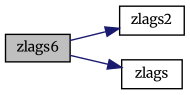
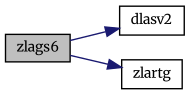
  digraph {
    fontname=Merriweather
    rankdir=LR
    node [color=black fillcolor=white fontname=Merriweather fontsize=10 shape=record style=filled]
    edge [color=midnightblue fontname=Merriweather fontsize=10 labelfontname=Helvetica labelfontsize=10 style=solid]
    n1 [fillcolor=grey75 fontcolor=black height=0.2 label=zlags6 width=0.4]
-   n2 [height=0.2 label=zlags2 width=0.4]
-   n3 [height=0.2 label=zlags width=0.4]
+   n2 [height=0.2 label=dlasv2 width=0.4]
+   n3 [height=0.2 label=zlartg width=0.4]
    n1 -> n2
    n1 -> n3
  }
